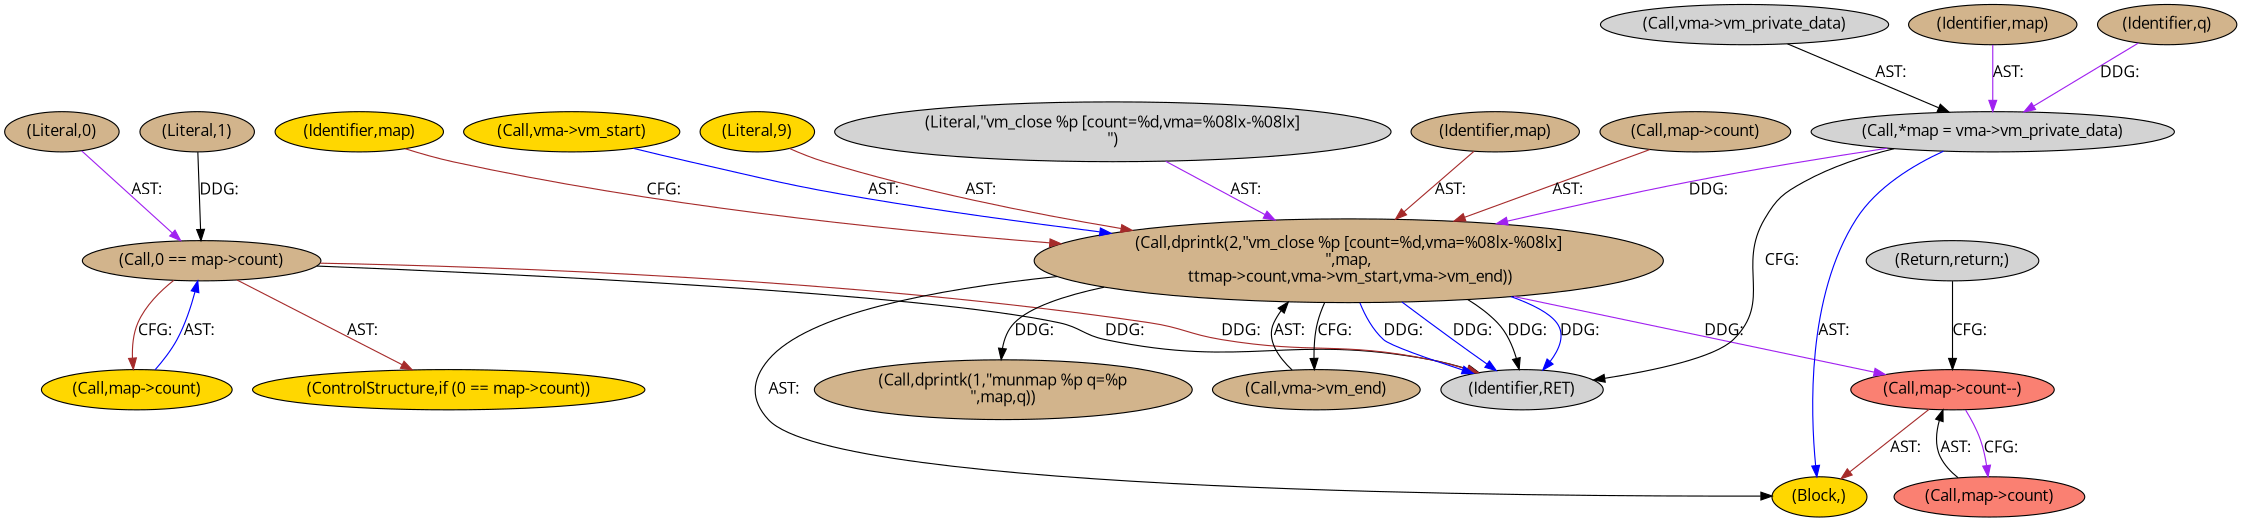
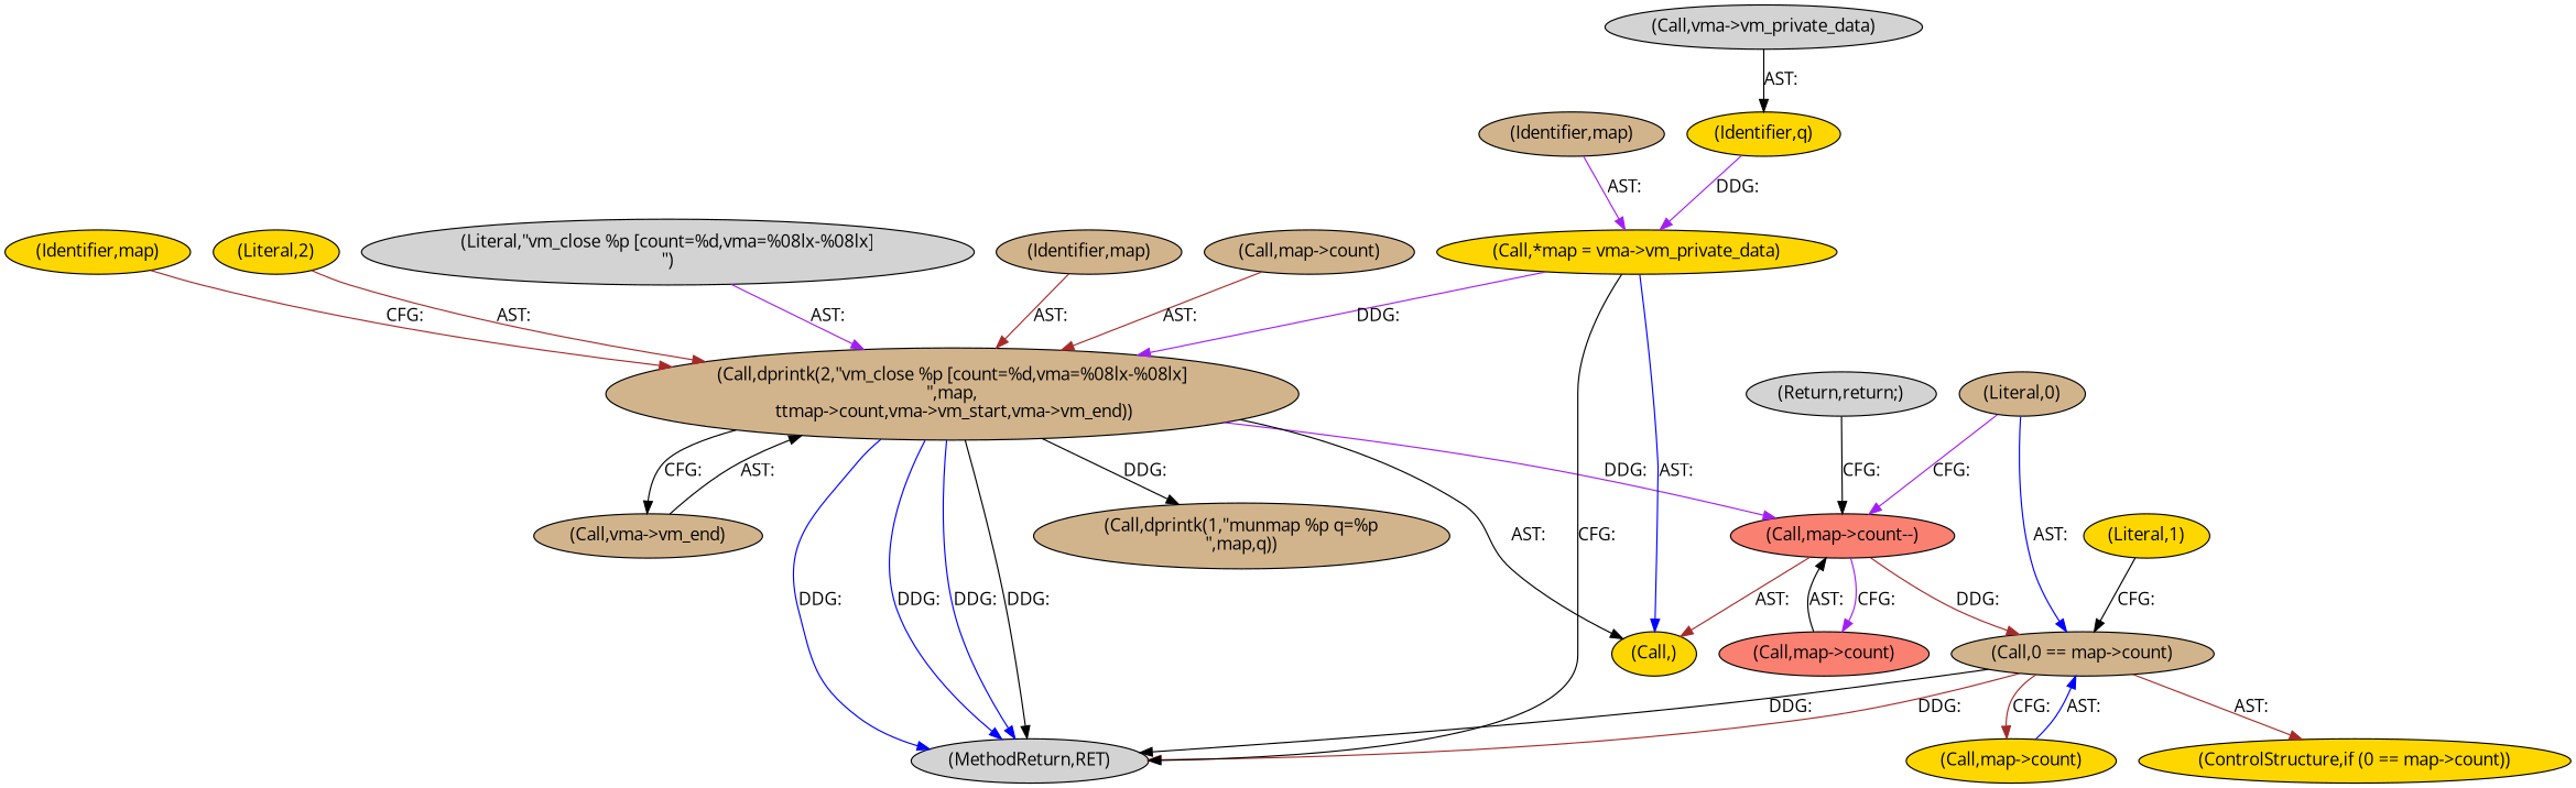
  digraph {
    fontname="Open Sans"
    node [fillcolor=tan fontname="Open Sans" style=filled]
    edge [color=black fontname="Open Sans"]
    n1 [label="(Call,0 == map->count)"]
    n2 [fillcolor=gold label="(Call,map->count)"]
    n3 [fillcolor=gold label="(ControlStructure,if (0 == map->count))"]
-   n4 [fillcolor=lightgrey label="(Identifier,RET)"]
+   n4 [fillcolor=lightgrey label="(MethodReturn,RET)"]
    n5 [fillcolor=salmon label="(Call,map->count--)"]
-   n6 [fillcolor=gold label="(Block,)"]
+   n6 [fillcolor=gold label="(Call,)"]
    n7 [fillcolor=salmon label="(Call,map->count)"]
    n8 [label="(Call,dprintk(2,\"vm_close %p [count=%d,vma=%08lx-%08lx]\n\",map,\n \t\tmap->count,vma->vm_start,vma->vm_end))"]
    n9 [label="(Call,dprintk(1,\"munmap %p q=%p\n\",map,q))"]
    n10 [label="(Call,vma->vm_end)"]
-   n11 [fillcolor=lightgrey label="(Call,*map = vma->vm_private_data)"]
+   n11 [fillcolor=gold label="(Call,*map = vma->vm_private_data)"]
    n12 [fillcolor=lightgrey label="(Call,vma->vm_private_data)"]
-   n13 [fillcolor=gold label="(Literal,9)"]
-   n14 [label="(Literal,1)"]
+   n13 [fillcolor=gold label="(Literal,2)"]
+   n14 [fillcolor=gold label="(Literal,1)"]
    n15 [fillcolor=lightgrey label="(Literal,\"vm_close %p [count=%d,vma=%08lx-%08lx]\n\")"]
    n16 [label="(Identifier,map)"]
    n17 [label="(Identifier,map)"]
    n18 [label="(Call,map->count)"]
    n19 [fillcolor=gold label="(Identifier,map)"]
-   n20 [label="(Identifier,q)"]
+   n20 [fillcolor=gold label="(Identifier,q)"]
    n21 [label="(Literal,0)"]
    n22 [fillcolor=lightgrey label="(Return,return;)"]
-   n23 [fillcolor=gold label="(Call,vma->vm_start)"]
    n1 -> n2 [color=brown label="CFG: "]
    n1 -> n3 [color=brown label="AST: "]
    n1 -> n4 [label="DDG: "]
    n1 -> n4 [color=brown label="DDG: "]
    n2 -> n1 [color=blue label="AST: "]
+   n5 -> n1 [color=brown label="DDG: "]
    n5 -> n6 [color=brown label="AST: "]
    n5 -> n7 [color=purple label="CFG: "]
    n7 -> n5 [label="AST: "]
    n8 -> n4 [color=blue label="DDG: "]
    n8 -> n4 [label="DDG: "]
    n8 -> n4 [color=blue label="DDG: "]
    n8 -> n4 [color=blue label="DDG: "]
    n8 -> n5 [color=purple label="DDG: "]
    n8 -> n6 [label="AST: "]
    n8 -> n9 [label="DDG: "]
    n8 -> n10 [label="CFG: "]
    n10 -> n8 [label="AST: "]
    n11 -> n4 [label="CFG: "]
    n11 -> n6 [color=blue label="AST: "]
    n11 -> n8 [color=purple label="DDG: "]
-   n12 -> n11 [label="AST: "]
+   n12 -> n20 [label="AST: "]
    n13 -> n8 [color=brown label="AST: "]
-   n14 -> n1 [label="DDG: "]
+   n14 -> n1 [label="CFG: "]
    n15 -> n8 [color=purple label="AST: "]
    n16 -> n11 [color=purple label="AST: "]
    n17 -> n8 [color=brown label="AST: "]
    n18 -> n8 [color=brown label="AST: "]
    n19 -> n8 [color=brown label="CFG: "]
    n20 -> n11 [color=purple label="DDG: "]
-   n21 -> n1 [color=purple label="AST: "]
+   n21 -> n1 [color=blue label="AST: "]
+   n21 -> n5 [color=purple label="CFG: "]
    n22 -> n5 [label="CFG: "]
-   n23 -> n8 [color=blue label="AST: "]
  }
